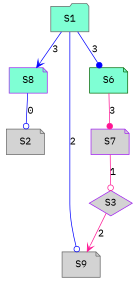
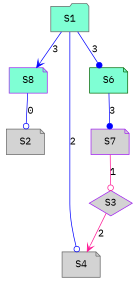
  strict digraph {
    fontname="IBM Plex Mono"
    node [color=purple fillcolor=lightgrey fontname="IBM Plex Mono" shape=note style=filled]
    edge [arrowhead=odot color=blue fontname="IBM Plex Mono"]
    n1 [fillcolor=aquamarine label=S8]
    S2 [color=gray40]
    S3 [shape=diamond]
    S7
-   S4 [color=gray40 label=S9]
+   S4 [color=gray40]
    S1 [color=gray40 fillcolor=aquamarine shape=folder]
    S6 [color=darkgreen fillcolor=aquamarine]
    n1 -> S2 [label=0]
    S3 -> S4 [arrowhead=vee color=deeppink label=2]
    S7 -> S3 [color=deeppink label=1]
    S1 -> n1 [arrowhead=vee label=3]
    S1 -> S4 [label=2]
    S1 -> S6 [arrowhead=dot label=3]
-   S6 -> S7 [arrowhead=dot color=deeppink label=3]
+   S6 -> S7 [arrowhead=dot label=3]
  }
